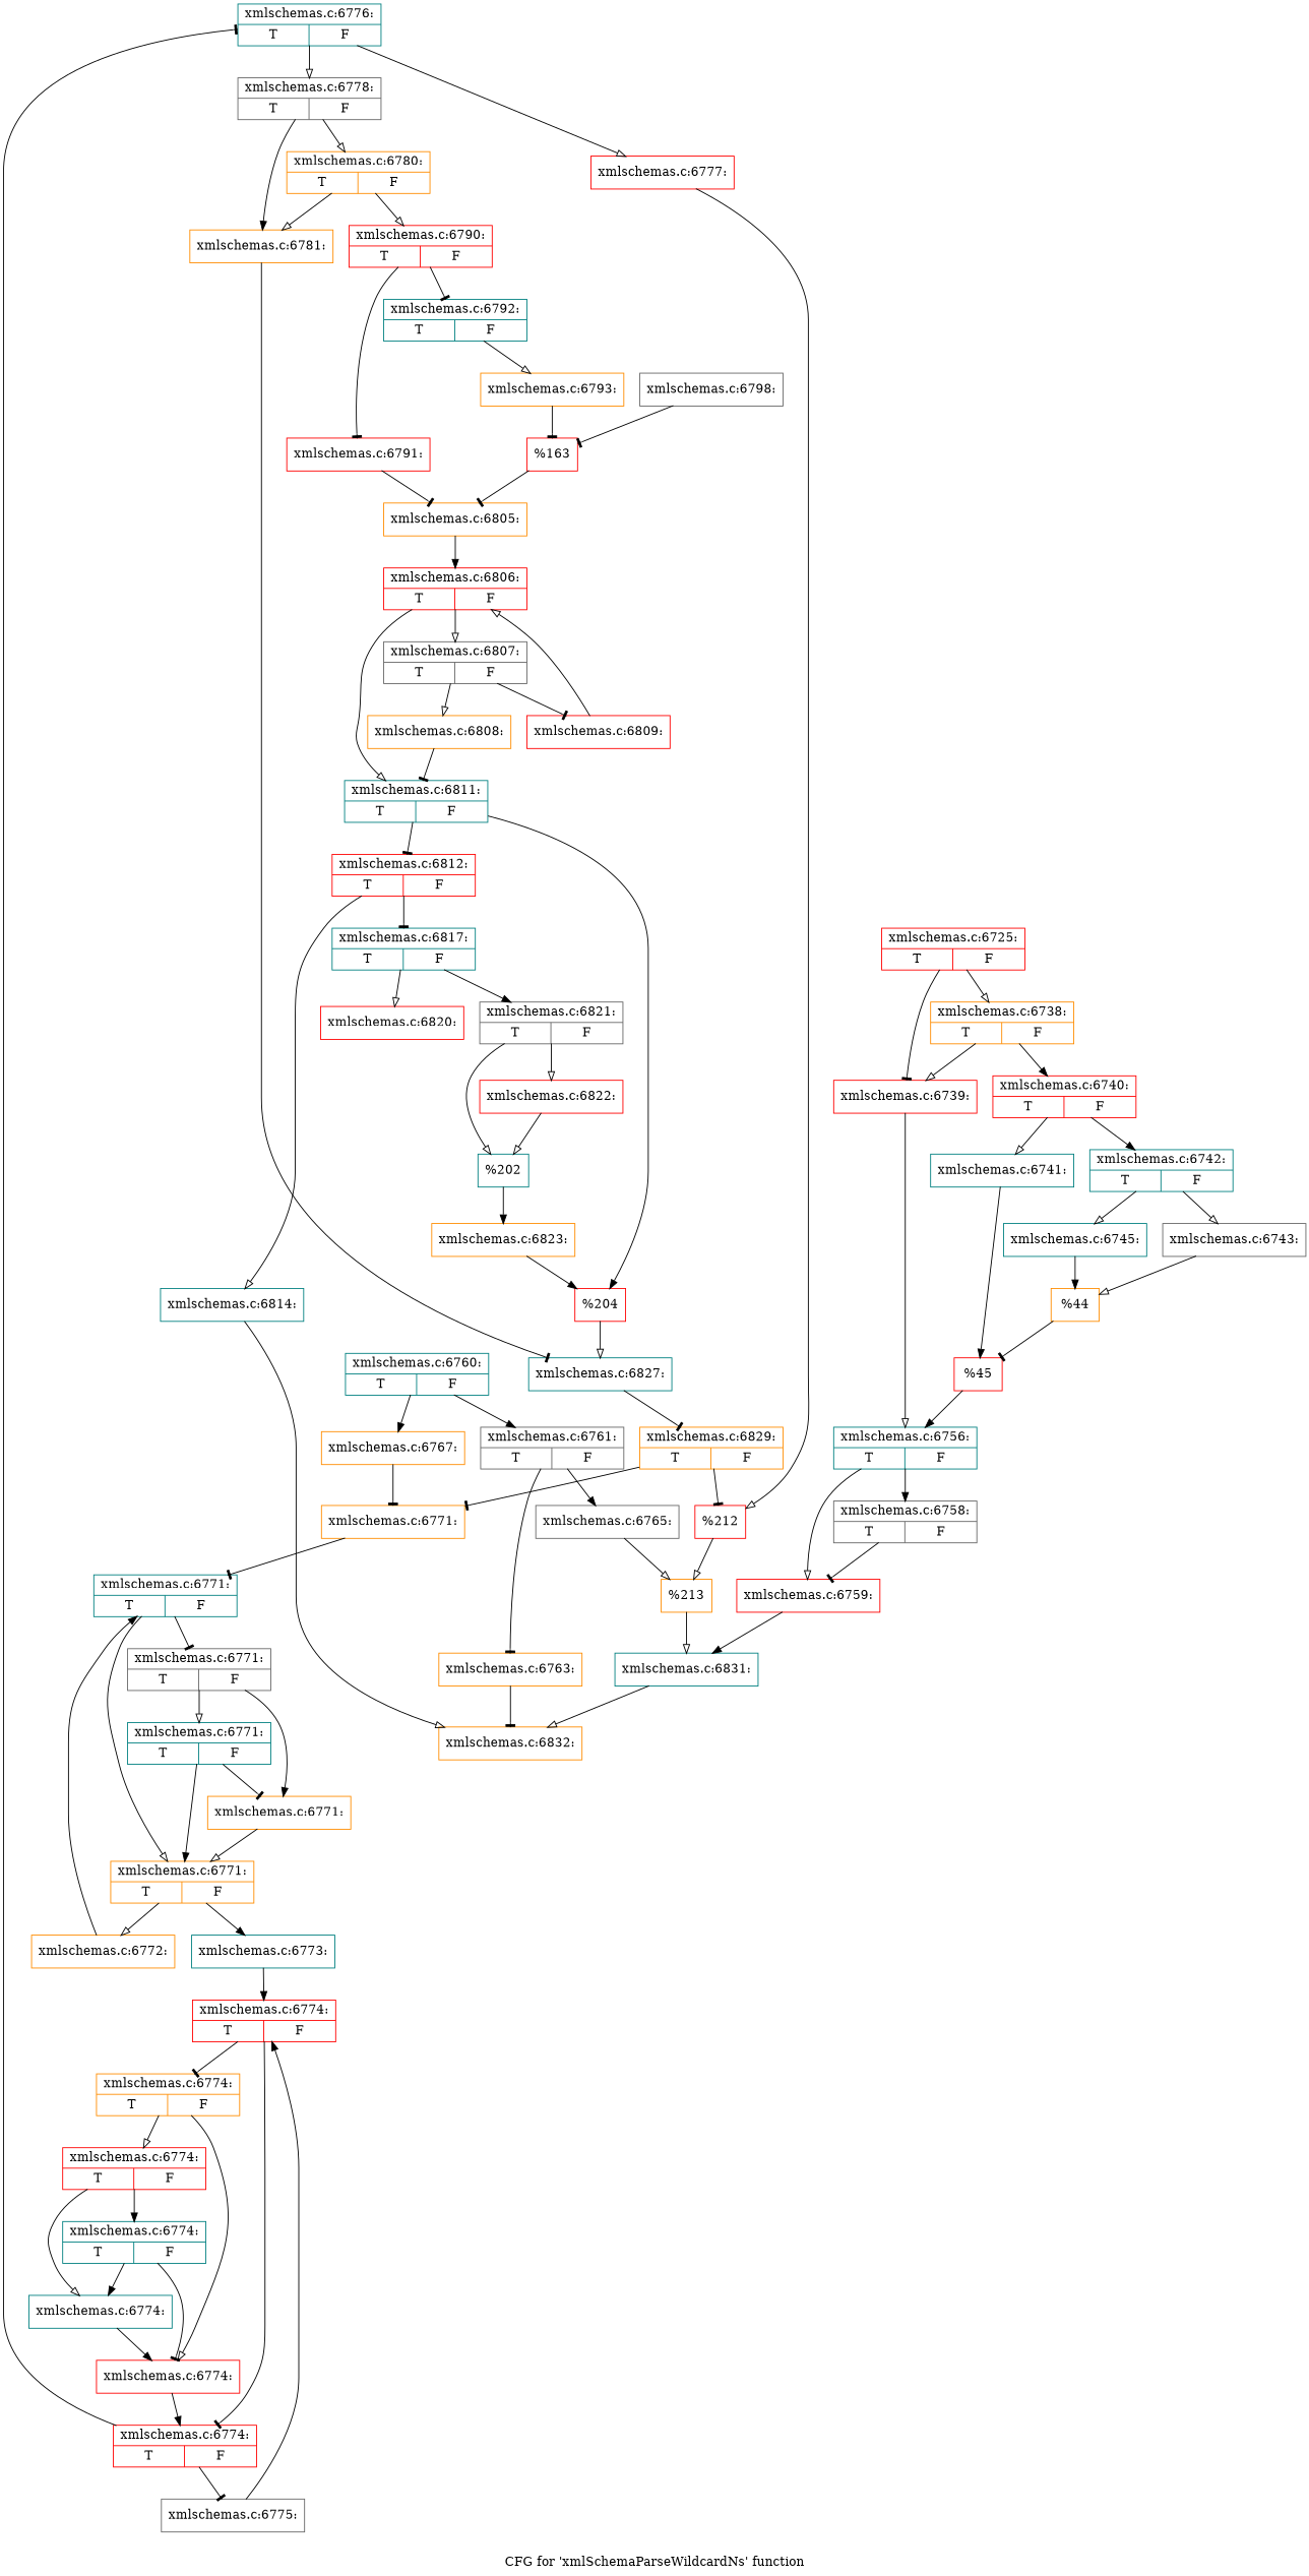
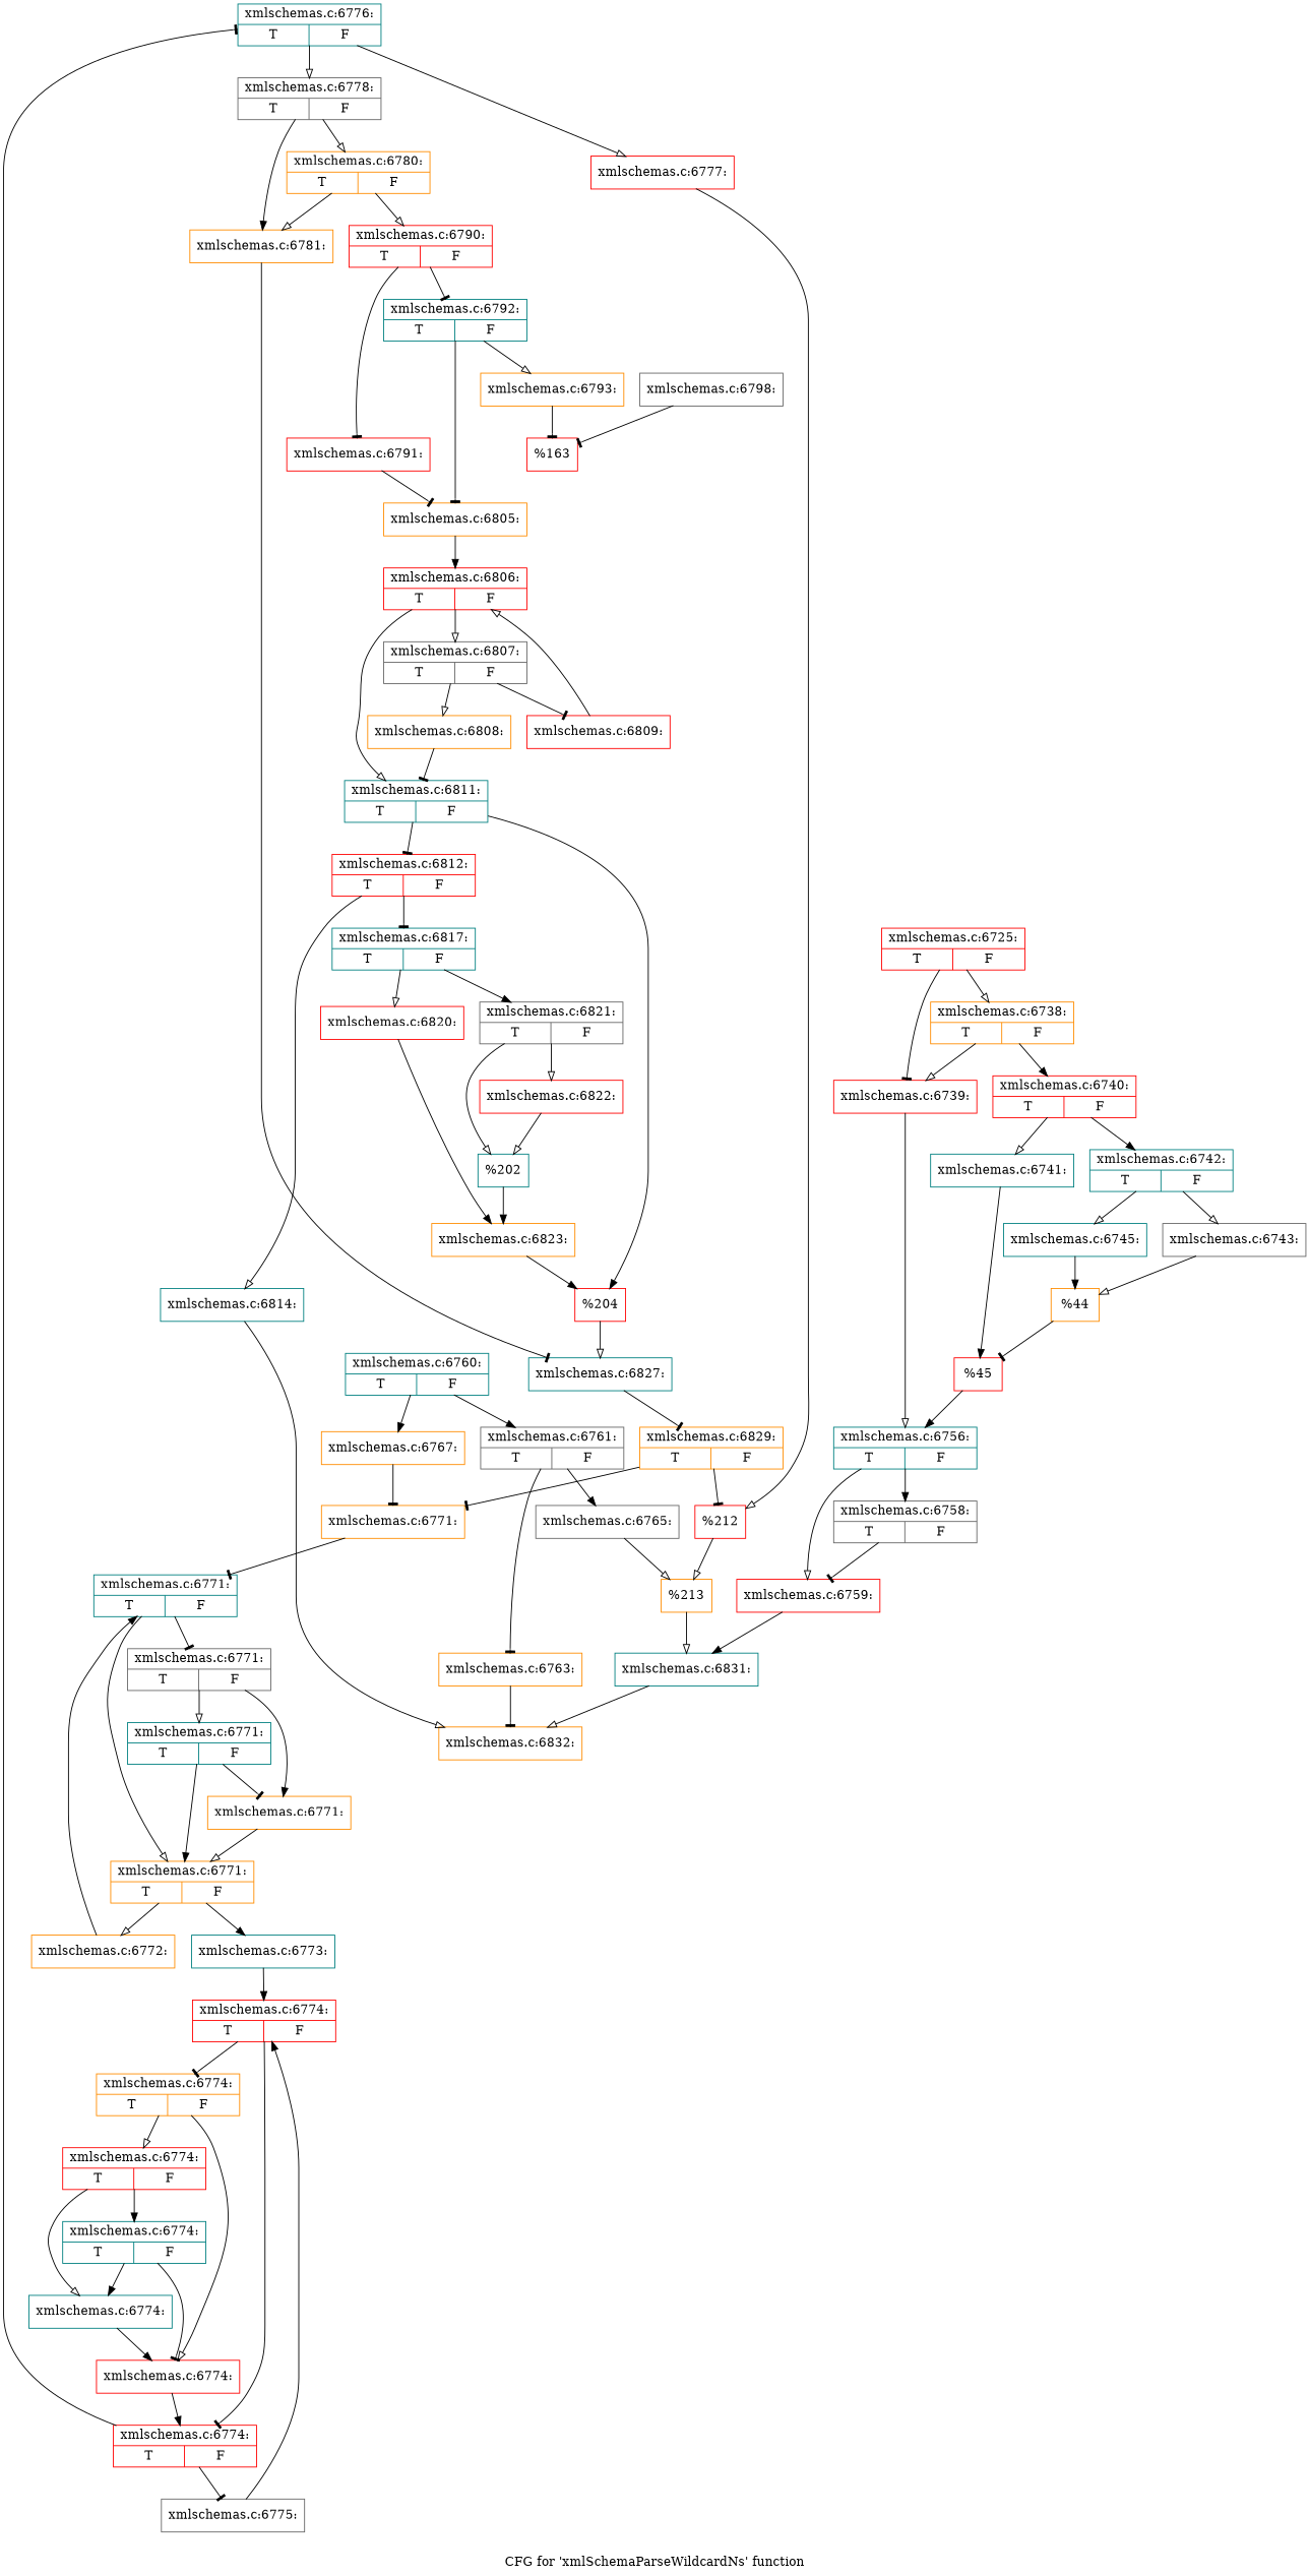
  digraph {
    label="CFG for 'xmlSchemaParseWildcardNs' function"
    node [color=red shape=record]
    edge [arrowhead=onormal]
    n1 [label="{xmlschemas.c:6725:|{<s0>T|<s1>F}}"]
    n2 [label="{xmlschemas.c:6739:}"]
    n3 [color=darkorange label="{xmlschemas.c:6738:|{<s0>T|<s1>F}}"]
    n4 [color=teal label="{xmlschemas.c:6756:|{<s0>T|<s1>F}}"]
    n5 [label="{xmlschemas.c:6740:|{<s0>T|<s1>F}}"]
    n6 [label="{xmlschemas.c:6759:}"]
    n7 [color=gray40 label="{xmlschemas.c:6758:|{<s0>T|<s1>F}}"]
    n8 [color=teal label="{xmlschemas.c:6741:}"]
    n9 [color=teal label="{xmlschemas.c:6742:|{<s0>T|<s1>F}}"]
    n10 [label="{%45}"]
    n11 [color=gray40 label="{xmlschemas.c:6743:}"]
    n12 [color=teal label="{xmlschemas.c:6745:}"]
    n13 [color=teal label="{xmlschemas.c:6831:}"]
    n14 [color=darkorange label="{%44}"]
    n15 [color=darkorange label="{xmlschemas.c:6832:}"]
    n16 [color=teal label="{xmlschemas.c:6760:|{<s0>T|<s1>F}}"]
    n17 [color=gray40 label="{xmlschemas.c:6761:|{<s0>T|<s1>F}}"]
    n18 [color=darkorange label="{xmlschemas.c:6767:}"]
    n19 [color=darkorange label="{xmlschemas.c:6763:}"]
    n20 [color=gray40 label="{xmlschemas.c:6765:}"]
    n21 [color=darkorange label="{xmlschemas.c:6771:}"]
    n22 [color=darkorange label="{%213}"]
    n23 [color=teal label="{xmlschemas.c:6771:|{<s0>T|<s1>F}}"]
    n24 [color=darkorange label="{xmlschemas.c:6771:|{<s0>T|<s1>F}}"]
    n25 [color=gray40 label="{xmlschemas.c:6771:|{<s0>T|<s1>F}}"]
    n26 [color=darkorange label="{xmlschemas.c:6772:}"]
    n27 [color=teal label="{xmlschemas.c:6773:}"]
    n28 [color=teal label="{xmlschemas.c:6771:|{<s0>T|<s1>F}}"]
    n29 [color=darkorange label="{xmlschemas.c:6771:}"]
    n30 [label="{xmlschemas.c:6774:|{<s0>T|<s1>F}}"]
    n31 [color=darkorange label="{xmlschemas.c:6774:|{<s0>T|<s1>F}}"]
    n32 [label="{xmlschemas.c:6774:|{<s0>T|<s1>F}}"]
    n33 [label="{xmlschemas.c:6774:}"]
    n34 [label="{xmlschemas.c:6774:|{<s0>T|<s1>F}}"]
    n35 [color=gray40 label="{xmlschemas.c:6775:}"]
    n36 [color=teal label="{xmlschemas.c:6776:|{<s0>T|<s1>F}}"]
    n37 [color=teal label="{xmlschemas.c:6774:|{<s0>T|<s1>F}}"]
    n38 [color=teal label="{xmlschemas.c:6774:}"]
    n39 [label="{xmlschemas.c:6777:}"]
    n40 [color=gray40 label="{xmlschemas.c:6778:|{<s0>T|<s1>F}}"]
    n41 [label="{%212}"]
    n42 [color=darkorange label="{xmlschemas.c:6781:}"]
    n43 [color=darkorange label="{xmlschemas.c:6780:|{<s0>T|<s1>F}}"]
    n44 [color=teal label="{xmlschemas.c:6827:}"]
    n45 [label="{xmlschemas.c:6790:|{<s0>T|<s1>F}}"]
    n46 [color=darkorange label="{xmlschemas.c:6829:|{<s0>T|<s1>F}}"]
    n47 [label="{xmlschemas.c:6791:}"]
    n48 [color=teal label="{xmlschemas.c:6792:|{<s0>T|<s1>F}}"]
    n49 [color=darkorange label="{xmlschemas.c:6805:}"]
    n50 [color=darkorange label="{xmlschemas.c:6793:}"]
    n51 [label="{xmlschemas.c:6806:|{<s0>T|<s1>F}}"]
    n52 [label="{%163}"]
    n53 [color=gray40 label="{xmlschemas.c:6798:}"]
    n54 [color=gray40 label="{xmlschemas.c:6807:|{<s0>T|<s1>F}}"]
    n55 [color=teal label="{xmlschemas.c:6811:|{<s0>T|<s1>F}}"]
    n56 [color=darkorange label="{xmlschemas.c:6808:}"]
    n57 [label="{xmlschemas.c:6809:}"]
    n58 [label="{xmlschemas.c:6812:|{<s0>T|<s1>F}}"]
    n59 [label="{%204}"]
    n60 [color=teal label="{xmlschemas.c:6814:}"]
    n61 [color=teal label="{xmlschemas.c:6817:|{<s0>T|<s1>F}}"]
    n62 [label="{xmlschemas.c:6820:}"]
    n63 [color=gray40 label="{xmlschemas.c:6821:|{<s0>T|<s1>F}}"]
    n64 [color=darkorange label="{xmlschemas.c:6823:}"]
    n65 [label="{xmlschemas.c:6822:}"]
    n66 [color=teal label="{%202}"]
    n1 -> n2 [arrowhead=tee]
    n1 -> n3
    n2 -> n4
    n3 -> n2
    n3 -> n5 [arrowhead=normal]
    n4 -> n6
    n4 -> n7 [arrowhead=normal]
    n5 -> n8
    n5 -> n9 [arrowhead=normal]
    n6 -> n13 [arrowhead=normal]
    n7 -> n6 [arrowhead=tee]
    n8 -> n10 [arrowhead=normal]
    n9 -> n11
    n9 -> n12
    n10 -> n4 [arrowhead=normal]
    n11 -> n14
    n12 -> n14 [arrowhead=normal]
    n13 -> n15
    n14 -> n10 [arrowhead=tee]
    n16 -> n17 [arrowhead=normal]
    n16 -> n18 [arrowhead=normal]
    n17 -> n19 [arrowhead=tee]
    n17 -> n20 [arrowhead=normal]
    n18 -> n21 [arrowhead=tee]
    n19 -> n15 [arrowhead=tee]
    n20 -> n22
    n21 -> n23 [arrowhead=tee]
    n22 -> n13
    n23 -> n24
    n23 -> n25 [arrowhead=tee]
    n24 -> n26
    n24 -> n27 [arrowhead=normal]
    n25 -> n28
    n25 -> n29 [arrowhead=normal]
    n26 -> n23 [arrowhead=normal]
    n27 -> n30 [arrowhead=normal]
    n28 -> n24 [arrowhead=normal]
    n28 -> n29 [arrowhead=tee]
    n29 -> n24
    n30 -> n31 [arrowhead=tee]
    n30 -> n32 [arrowhead=tee]
    n31 -> n33
    n31 -> n34
    n32 -> n35 [arrowhead=tee]
    n32 -> n36 [arrowhead=tee]
    n33 -> n32 [arrowhead=normal]
    n34 -> n37 [arrowhead=normal]
    n34 -> n38
    n35 -> n30 [arrowhead=normal]
    n36 -> n39
    n36 -> n40
    n37 -> n33 [arrowhead=tee]
    n37 -> n38 [arrowhead=normal]
    n38 -> n33 [arrowhead=normal]
    n39 -> n41
    n40 -> n42 [arrowhead=normal]
    n40 -> n43
    n41 -> n22
    n42 -> n44 [arrowhead=tee]
    n43 -> n42
    n43 -> n45
    n44 -> n46 [arrowhead=tee]
    n45 -> n47 [arrowhead=tee]
    n45 -> n48 [arrowhead=tee]
    n46 -> n21 [arrowhead=tee]
    n46 -> n41 [arrowhead=tee]
    n47 -> n49 [arrowhead=tee]
    n48 -> n50
    n49 -> n51 [arrowhead=normal]
    n50 -> n52 [arrowhead=tee]
    n51 -> n54
    n51 -> n55
-   n52 -> n49 [arrowhead=tee]
+   n48 -> n49 [arrowhead=tee]
    n53 -> n52 [arrowhead=tee]
    n54 -> n56
    n54 -> n57 [arrowhead=tee]
    n55 -> n58 [arrowhead=tee]
    n55 -> n59 [arrowhead=normal]
    n56 -> n55 [arrowhead=tee]
    n57 -> n51
    n58 -> n60
    n58 -> n61 [arrowhead=tee]
    n59 -> n44
    n60 -> n15
    n61 -> n62
    n61 -> n63 [arrowhead=normal]
+   n62 -> n64 [arrowhead=normal]
    n63 -> n65
    n63 -> n66
    n64 -> n59 [arrowhead=normal]
    n65 -> n66
    n66 -> n64 [arrowhead=normal]
  }
